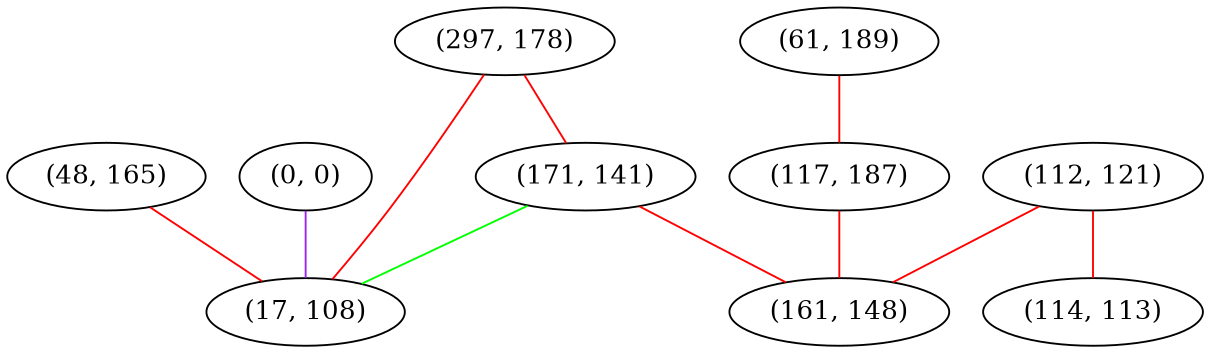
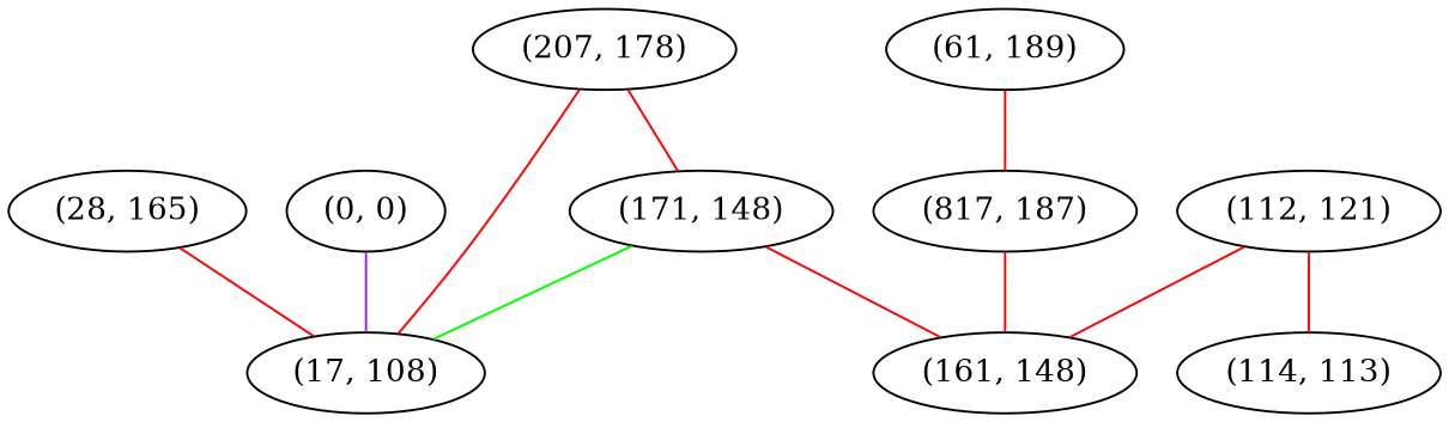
  graph {
    edge [color=red weight=1]
-   "(28, 165)" [label="(48, 165)"]
+   "(28, 165)"
    "(17, 108)"
    n3 [label="(112, 121)"]
    "(114, 113)"
    "(161, 148)"
    "(0, 0)"
-   "(207, 178)" [label="(297, 178)"]
-   "(171, 148)" [label="(171, 141)"]
+   "(207, 178)"
+   "(171, 148)"
    "(61, 189)"
-   "(117, 187)"
+   "(117, 187)" [label="(817, 187)"]
    "(28, 165)" -- "(17, 108)"
    n3 -- "(114, 113)"
    n3 -- "(161, 148)"
    "(0, 0)" -- "(17, 108)" [color=purple weight=4]
    "(207, 178)" -- "(17, 108)"
    "(207, 178)" -- "(171, 148)"
    "(171, 148)" -- "(17, 108)" [color=green weight=2]
    "(171, 148)" -- "(161, 148)"
    "(61, 189)" -- "(117, 187)"
    "(117, 187)" -- "(161, 148)"
  }
